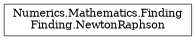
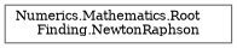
  digraph {
    rankdir=LR
    fontname="DejaVu Serif"
-   n1 [color=grey40 fillcolor=white fontname="DejaVu Serif" fontsize=10 height=0.2 label="Numerics.Mathematics.Finding\lFinding.NewtonRaphson" shape=box style=filled width=0.4]
+   n1 [color=grey40 fillcolor=white fontname="DejaVu Serif" fontsize=10 height=0.2 label="Numerics.Mathematics.Root\lFinding.NewtonRaphson" shape=box style=filled width=0.4]
  }
